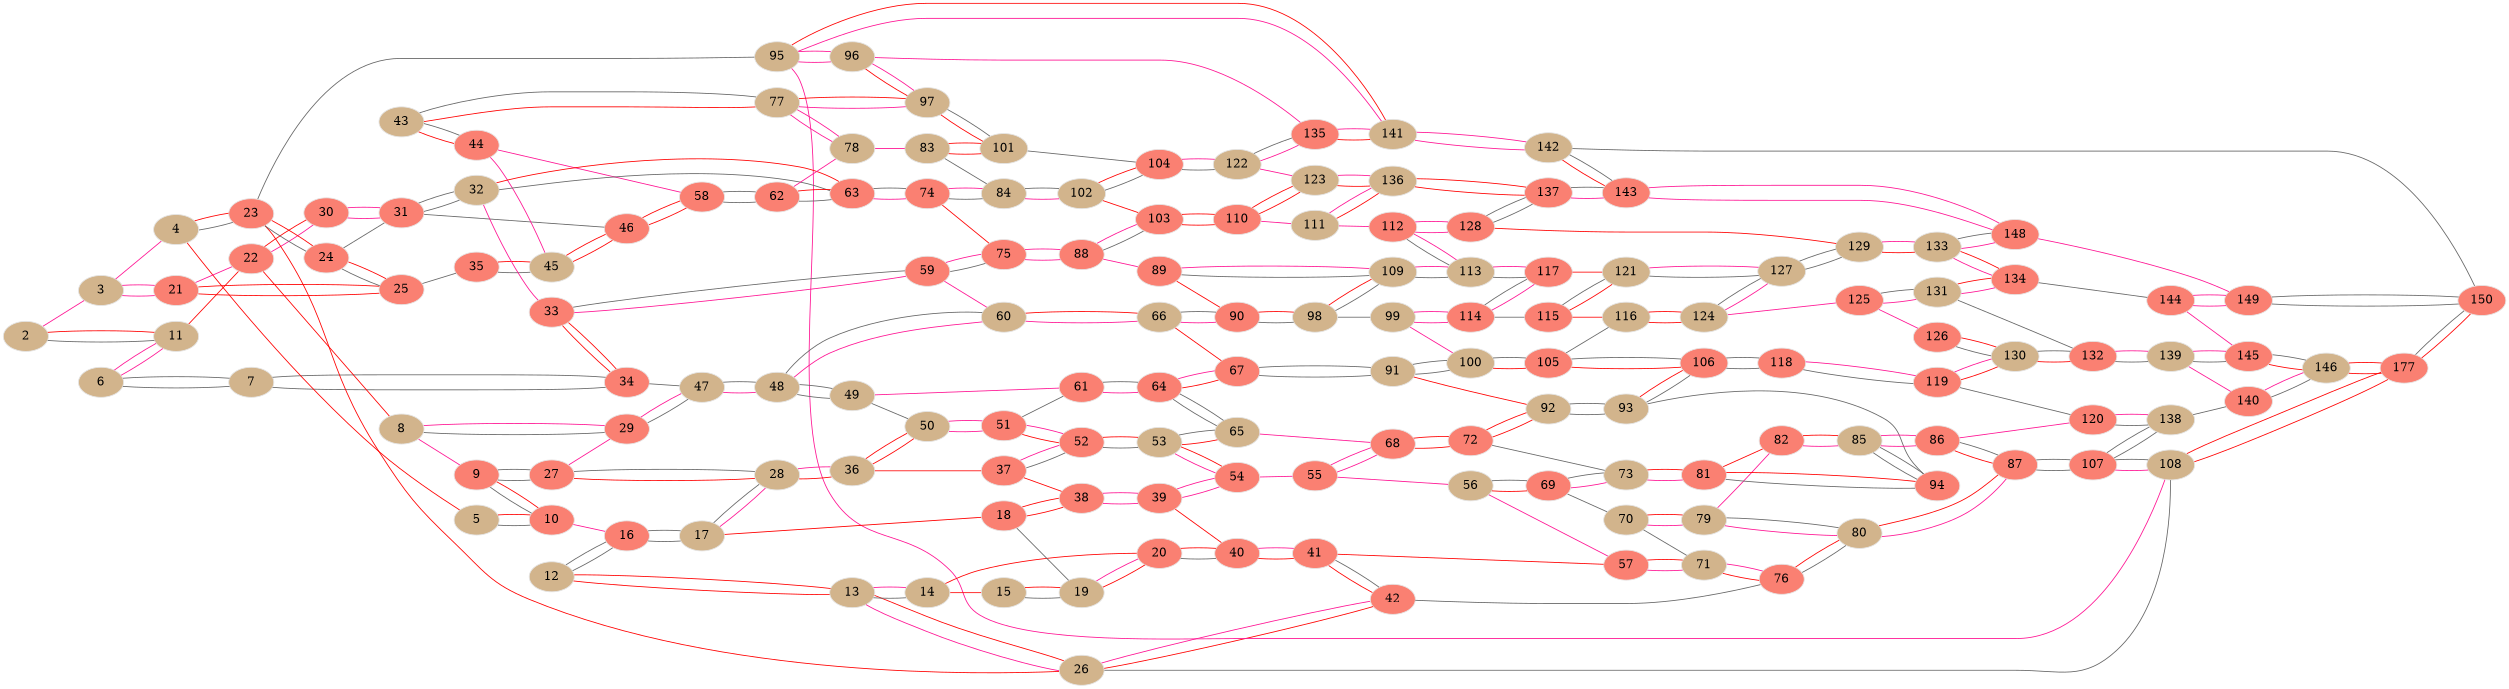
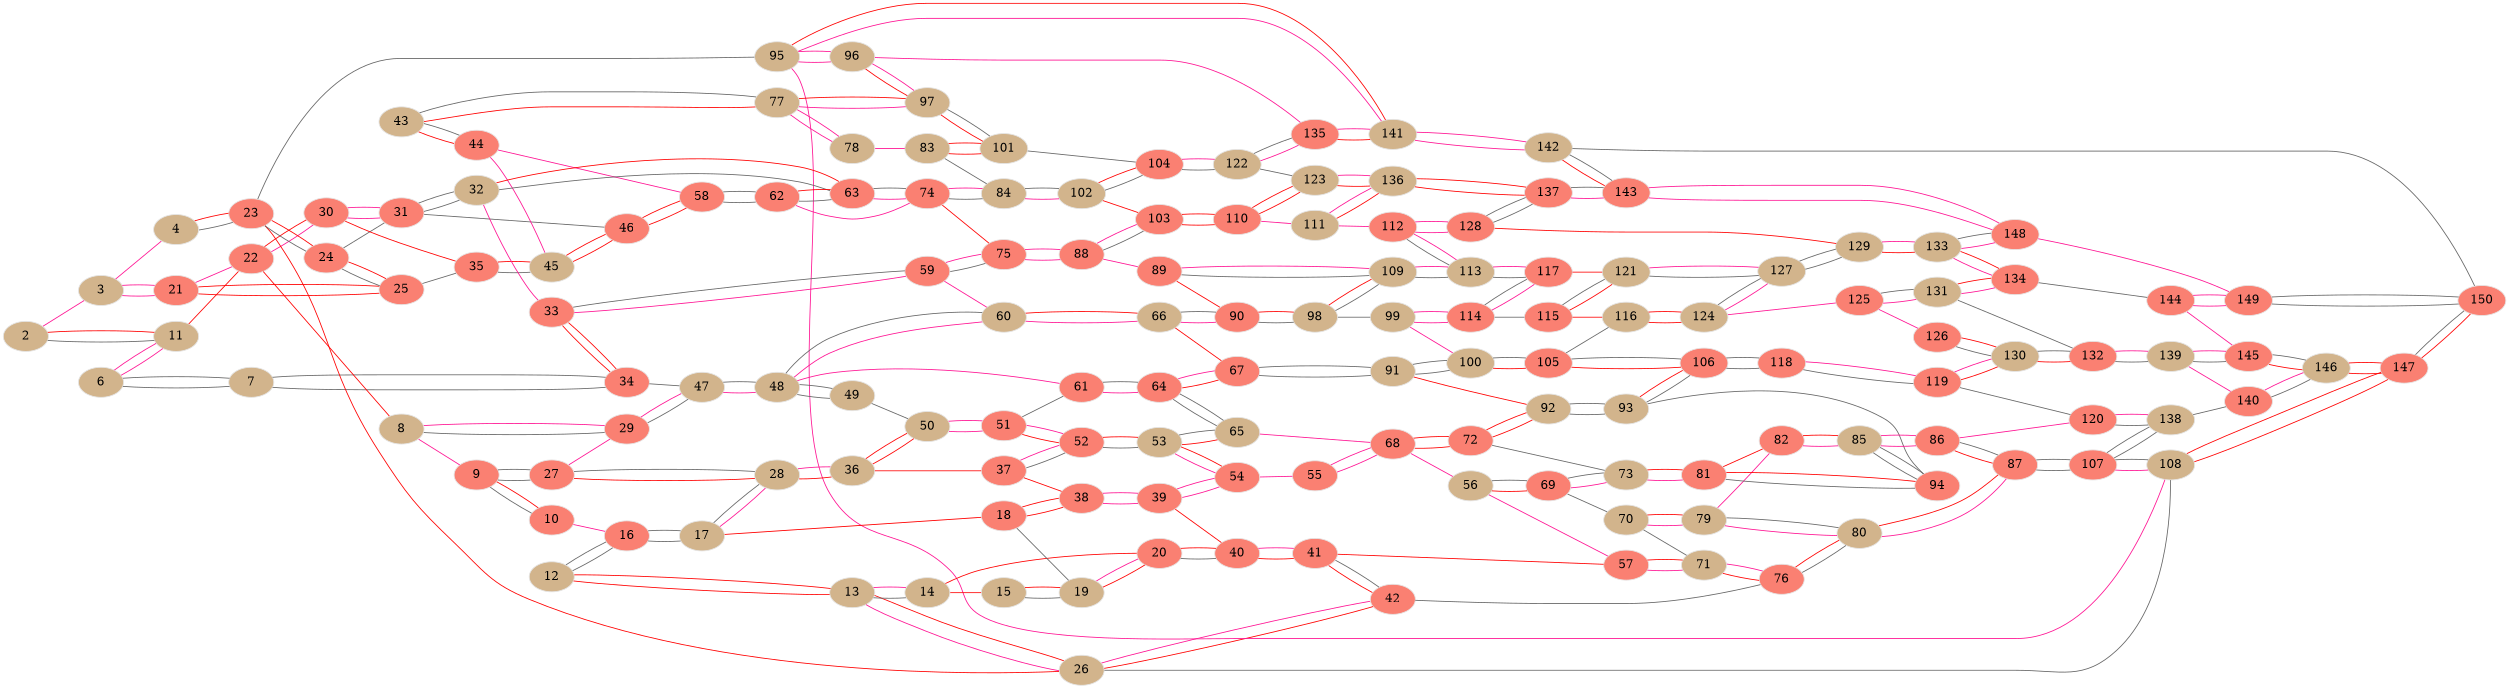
  graph {
    rankdir=LR
    node [color=gray90 fillcolor=salmon style=filled]
    edge [color=gray40]
    2 [fillcolor=tan]
    3 [fillcolor=tan]
    11 [fillcolor=tan]
    6 [fillcolor=tan]
    7 [fillcolor=tan]
    4 [fillcolor=tan]
    21
    22
-   5 [fillcolor=tan]
    23
    25
    10
    26 [fillcolor=tan]
    24
    95 [fillcolor=tan]
    16
    34
    8 [fillcolor=tan]
    9
    29
    47 [fillcolor=tan]
    27
    28 [fillcolor=tan]
    17 [fillcolor=tan]
    30
    12 [fillcolor=tan]
    13 [fillcolor=tan]
    14 [fillcolor=tan]
    15 [fillcolor=tan]
    20
    42
    108 [fillcolor=tan]
    19 [fillcolor=tan]
    40
    18
    38
    36 [fillcolor=tan]
    39
    41
    35
    31
    96 [fillcolor=tan]
    141 [fillcolor=tan]
    43 [fillcolor=tan]
    44
    77 [fillcolor=tan]
    45 [fillcolor=tan]
    76
-   147 [label=177]
+   147
    37
    50 [fillcolor=tan]
    48 [fillcolor=tan]
    32 [fillcolor=tan]
    46
    33
    63
    58
    59
    74
    60 [fillcolor=tan]
    75
    52
    51
    53 [fillcolor=tan]
    54
    55
    57
    71 [fillcolor=tan]
    80 [fillcolor=tan]
    78 [fillcolor=tan]
    97 [fillcolor=tan]
    62
    49 [fillcolor=tan]
    61
    66 [fillcolor=tan]
    64
    65 [fillcolor=tan]
    68
    56 [fillcolor=tan]
    69
    72
    70 [fillcolor=tan]
    73 [fillcolor=tan]
    88
    67
    90
    83 [fillcolor=tan]
    84 [fillcolor=tan]
    91 [fillcolor=tan]
    98 [fillcolor=tan]
    92 [fillcolor=tan]
    100 [fillcolor=tan]
    79 [fillcolor=tan]
    81
    82
    93 [fillcolor=tan]
    94
    102 [fillcolor=tan]
    89
    103
    87
    101 [fillcolor=tan]
    85 [fillcolor=tan]
    107
    86
    104
    120
    138 [fillcolor=tan]
    109 [fillcolor=tan]
    110
    113 [fillcolor=tan]
    99 [fillcolor=tan]
    105
    106
    118
    135
    142 [fillcolor=tan]
    114
    117
    115
    116 [fillcolor=tan]
    122 [fillcolor=tan]
    111 [fillcolor=tan]
    123 [fillcolor=tan]
    124 [fillcolor=tan]
    119
    140
    150
    112
    136 [fillcolor=tan]
    128
    137
    129 [fillcolor=tan]
    121 [fillcolor=tan]
    127 [fillcolor=tan]
    125
    130 [fillcolor=tan]
    126
    132
    131 [fillcolor=tan]
    134
    133 [fillcolor=tan]
    143
    148
    139 [fillcolor=tan]
    144
    145
    149
    146 [fillcolor=tan]
    2 -- 3 [color=deeppink]
    2 -- 11
    2 -- 11 [color=red]
    3 -- 4 [color=deeppink]
    3 -- 21 [color=deeppink]
    3 -- 21 [color=deeppink]
    11 -- 22 [color=red]
    6 -- 11 [color=deeppink]
    6 -- 11 [color=deeppink]
    6 -- 7
    6 -- 7
    7 -- 34
    7 -- 34
-   4 -- 5 [color=red]
    4 -- 23
    4 -- 23 [color=red]
    21 -- 22 [color=deeppink]
    21 -- 25 [color=red]
    21 -- 25 [color=red]
    22 -- 8 [color=red]
    22 -- 30 [color=deeppink]
    22 -- 30 [color=red]
-   5 -- 10
-   5 -- 10 [color=red]
    23 -- 26 [color=red]
    23 -- 24
    23 -- 24 [color=red]
    23 -- 95
    25 -- 35
    10 -- 16 [color=deeppink]
    26 -- 42 [color=red]
    26 -- 42 [color=deeppink]
    26 -- 108
    24 -- 25
    24 -- 25 [color=red]
    24 -- 31
    95 -- 108 [color=deeppink]
    95 -- 96 [color=deeppink]
    95 -- 96 [color=deeppink]
    95 -- 141 [color=deeppink]
    95 -- 141 [color=red]
    16 -- 17
    16 -- 17
    34 -- 47
    8 -- 9 [color=deeppink]
    8 -- 29
    8 -- 29 [color=deeppink]
    9 -- 10
    9 -- 10 [color=red]
    9 -- 27
    9 -- 27
    29 -- 47
    29 -- 47 [color=deeppink]
    47 -- 48 [color=deeppink]
    47 -- 48
    27 -- 29 [color=deeppink]
    27 -- 28 [color=red]
    27 -- 28
    28 -- 36 [color=red]
    28 -- 36 [color=deeppink]
    17 -- 28 [color=deeppink]
    17 -- 28
    17 -- 18 [color=red]
+   30 -- 35 [color=red]
    30 -- 31 [color=deeppink]
    30 -- 31 [color=deeppink]
    12 -- 16
    12 -- 16
    12 -- 13 [color=red]
    12 -- 13 [color=red]
    13 -- 26 [color=deeppink]
    13 -- 26 [color=red]
    13 -- 14
    13 -- 14 [color=deeppink]
    14 -- 15 [color=red]
    14 -- 20 [color=red]
    15 -- 19
    15 -- 19 [color=red]
    20 -- 40
    20 -- 40 [color=red]
    42 -- 76
    108 -- 147 [color=red]
    108 -- 147 [color=red]
    19 -- 20 [color=red]
    19 -- 20 [color=deeppink]
    40 -- 41 [color=red]
    40 -- 41 [color=deeppink]
    18 -- 19
    18 -- 38 [color=red]
    18 -- 38 [color=red]
    38 -- 39 [color=deeppink]
    38 -- 39 [color=deeppink]
    36 -- 37 [color=red]
    36 -- 50 [color=red]
    36 -- 50 [color=red]
    39 -- 40 [color=red]
    39 -- 54 [color=deeppink]
    39 -- 54 [color=deeppink]
    41 -- 42 [color=red]
    41 -- 42
    41 -- 57 [color=red]
    35 -- 45
    35 -- 45 [color=red]
    31 -- 32
    31 -- 32
    31 -- 46
    96 -- 97 [color=red]
    96 -- 97 [color=deeppink]
    96 -- 135 [color=deeppink]
    141 -- 142 [color=deeppink]
    141 -- 142 [color=deeppink]
    43 -- 44 [color=red]
    43 -- 44
    43 -- 77 [color=red]
    43 -- 77
    44 -- 45 [color=deeppink]
    44 -- 58 [color=deeppink]
    77 -- 78 [color=deeppink]
    77 -- 78 [color=deeppink]
    77 -- 97 [color=deeppink]
    77 -- 97 [color=red]
    45 -- 46 [color=red]
    45 -- 46 [color=red]
    76 -- 80
    76 -- 80 [color=red]
    147 -- 150 [color=red]
    147 -- 150
    37 -- 38 [color=red]
    37 -- 52
    37 -- 52 [color=deeppink]
    50 -- 51 [color=deeppink]
    50 -- 51 [color=deeppink]
    48 -- 60 [color=deeppink]
    48 -- 60
    48 -- 49
    48 -- 49
    32 -- 33 [color=deeppink]
    32 -- 63
    32 -- 63 [color=red]
    46 -- 58 [color=red]
    46 -- 58 [color=red]
    33 -- 34 [color=red]
    33 -- 34 [color=red]
    33 -- 59 [color=deeppink]
    33 -- 59
    63 -- 74 [color=deeppink]
    63 -- 74
    58 -- 62
    58 -- 62
    59 -- 60 [color=deeppink]
    59 -- 75
    59 -- 75 [color=deeppink]
    74 -- 75 [color=red]
    74 -- 84
    74 -- 84 [color=deeppink]
    60 -- 66 [color=deeppink]
    60 -- 66 [color=red]
    75 -- 88 [color=deeppink]
    75 -- 88 [color=deeppink]
    52 -- 53
    52 -- 53 [color=red]
    51 -- 52 [color=red]
    51 -- 52 [color=deeppink]
    51 -- 61
    53 -- 54 [color=deeppink]
    53 -- 54 [color=red]
    53 -- 65 [color=red]
    53 -- 65
    54 -- 55 [color=deeppink]
    55 -- 68 [color=deeppink]
    55 -- 68 [color=deeppink]
-   55 -- 56 [color=deeppink]
+   68 -- 56 [color=deeppink]
    57 -- 71 [color=deeppink]
    57 -- 71 [color=red]
    71 -- 76 [color=red]
    71 -- 76 [color=deeppink]
    80 -- 87 [color=deeppink]
    80 -- 87 [color=red]
    78 -- 83 [color=deeppink]
    97 -- 101 [color=red]
    97 -- 101
    62 -- 63
    62 -- 63 [color=red]
-   62 -- 78 [color=deeppink]
+   62 -- 74 [color=deeppink]
    49 -- 50
-   49 -- 61 [color=deeppink]
+   48 -- 61 [color=deeppink]
    61 -- 64 [color=deeppink]
    61 -- 64
    66 -- 67 [color=red]
    66 -- 90 [color=deeppink]
    66 -- 90
    64 -- 65
    64 -- 65
    64 -- 67 [color=red]
    64 -- 67 [color=deeppink]
    65 -- 68 [color=deeppink]
    68 -- 72 [color=red]
    68 -- 72 [color=red]
    56 -- 57 [color=deeppink]
    56 -- 69 [color=red]
    56 -- 69
    69 -- 70
    69 -- 73 [color=deeppink]
    69 -- 73
    72 -- 73
    72 -- 92 [color=red]
    72 -- 92 [color=red]
    70 -- 71
    70 -- 79 [color=deeppink]
    70 -- 79 [color=red]
    73 -- 81 [color=deeppink]
    73 -- 81 [color=red]
    88 -- 89 [color=deeppink]
    88 -- 103
    88 -- 103 [color=deeppink]
    67 -- 91
    67 -- 91
    90 -- 98
    90 -- 98 [color=red]
    83 -- 84
    83 -- 101 [color=red]
    83 -- 101 [color=red]
    84 -- 102 [color=deeppink]
    84 -- 102
    91 -- 92 [color=red]
    91 -- 100
    91 -- 100
    98 -- 109
    98 -- 109 [color=red]
    98 -- 99
    92 -- 93
    92 -- 93
    100 -- 105 [color=red]
    100 -- 105
    79 -- 80 [color=deeppink]
    79 -- 80
    79 -- 82 [color=deeppink]
    81 -- 82 [color=red]
    81 -- 94
    81 -- 94 [color=red]
    82 -- 85 [color=deeppink]
    82 -- 85 [color=red]
    93 -- 94
    93 -- 106
    93 -- 106 [color=red]
    102 -- 103 [color=red]
    102 -- 104
    102 -- 104 [color=red]
    89 -- 90 [color=red]
    89 -- 109
    89 -- 109 [color=deeppink]
    103 -- 110 [color=red]
    103 -- 110 [color=red]
    87 -- 107
    87 -- 107
    101 -- 104
    85 -- 94
    85 -- 94
    85 -- 86 [color=deeppink]
    85 -- 86 [color=deeppink]
    107 -- 108 [color=deeppink]
    107 -- 108
    107 -- 138
    107 -- 138
    86 -- 87 [color=red]
    86 -- 87
    86 -- 120 [color=deeppink]
    104 -- 122
    104 -- 122 [color=deeppink]
    120 -- 138
    120 -- 138 [color=deeppink]
    138 -- 140
    109 -- 113
    109 -- 113 [color=deeppink]
    110 -- 111 [color=deeppink]
    110 -- 123 [color=red]
    110 -- 123 [color=red]
    113 -- 117
    113 -- 117 [color=deeppink]
    99 -- 100 [color=deeppink]
    99 -- 114 [color=deeppink]
    99 -- 114 [color=deeppink]
    105 -- 106 [color=red]
    105 -- 106
    105 -- 116
    106 -- 118
    106 -- 118
    118 -- 119
    118 -- 119 [color=deeppink]
    135 -- 141 [color=red]
    135 -- 141 [color=deeppink]
    142 -- 150
    142 -- 143 [color=red]
    142 -- 143
    114 -- 117 [color=deeppink]
    114 -- 117
    114 -- 115
    117 -- 121 [color=red]
    115 -- 116 [color=red]
    115 -- 121 [color=red]
    115 -- 121
    116 -- 124 [color=red]
    116 -- 124 [color=red]
    122 -- 135 [color=deeppink]
    122 -- 135
-   122 -- 123 [color=deeppink]
+   122 -- 123
    111 -- 112 [color=deeppink]
    111 -- 136 [color=red]
    111 -- 136 [color=deeppink]
    123 -- 136 [color=red]
    123 -- 136 [color=deeppink]
    124 -- 127 [color=deeppink]
    124 -- 127
    124 -- 125 [color=deeppink]
    119 -- 120
    119 -- 130 [color=red]
    119 -- 130 [color=deeppink]
    140 -- 146
    140 -- 146 [color=deeppink]
    112 -- 113
    112 -- 113 [color=deeppink]
    112 -- 128 [color=deeppink]
    112 -- 128 [color=deeppink]
    136 -- 137 [color=red]
    136 -- 137 [color=red]
    128 -- 137
    128 -- 137
    128 -- 129 [color=red]
    137 -- 143 [color=deeppink]
    137 -- 143
    129 -- 133 [color=red]
    129 -- 133 [color=deeppink]
    121 -- 127
    121 -- 127 [color=deeppink]
    127 -- 129
    127 -- 129
    125 -- 126 [color=deeppink]
    125 -- 131 [color=deeppink]
    125 -- 131
    130 -- 132 [color=red]
    130 -- 132
    126 -- 130
    126 -- 130 [color=red]
    132 -- 139
    132 -- 139 [color=deeppink]
    131 -- 132
    131 -- 134 [color=deeppink]
    131 -- 134 [color=red]
    134 -- 144
    133 -- 134 [color=deeppink]
    133 -- 134 [color=red]
    133 -- 148 [color=deeppink]
    133 -- 148
    143 -- 148 [color=deeppink]
    143 -- 148 [color=deeppink]
    148 -- 149 [color=deeppink]
    139 -- 140 [color=deeppink]
    139 -- 145
    139 -- 145 [color=deeppink]
    144 -- 145 [color=deeppink]
    144 -- 149 [color=deeppink]
    144 -- 149 [color=deeppink]
    145 -- 146 [color=red]
    145 -- 146
    149 -- 150
    149 -- 150
    146 -- 147 [color=red]
    146 -- 147 [color=red]
  }
